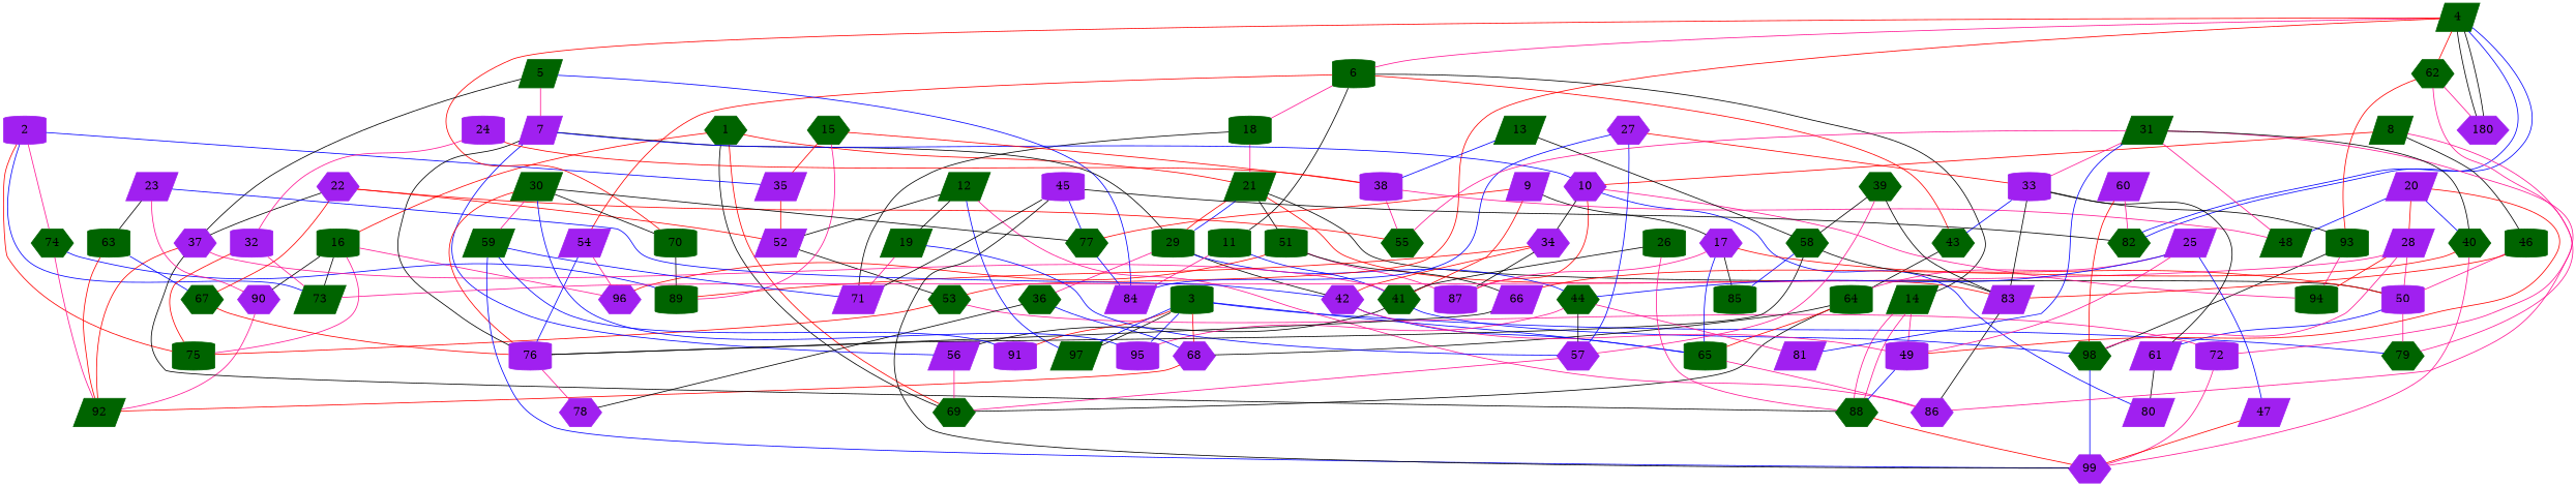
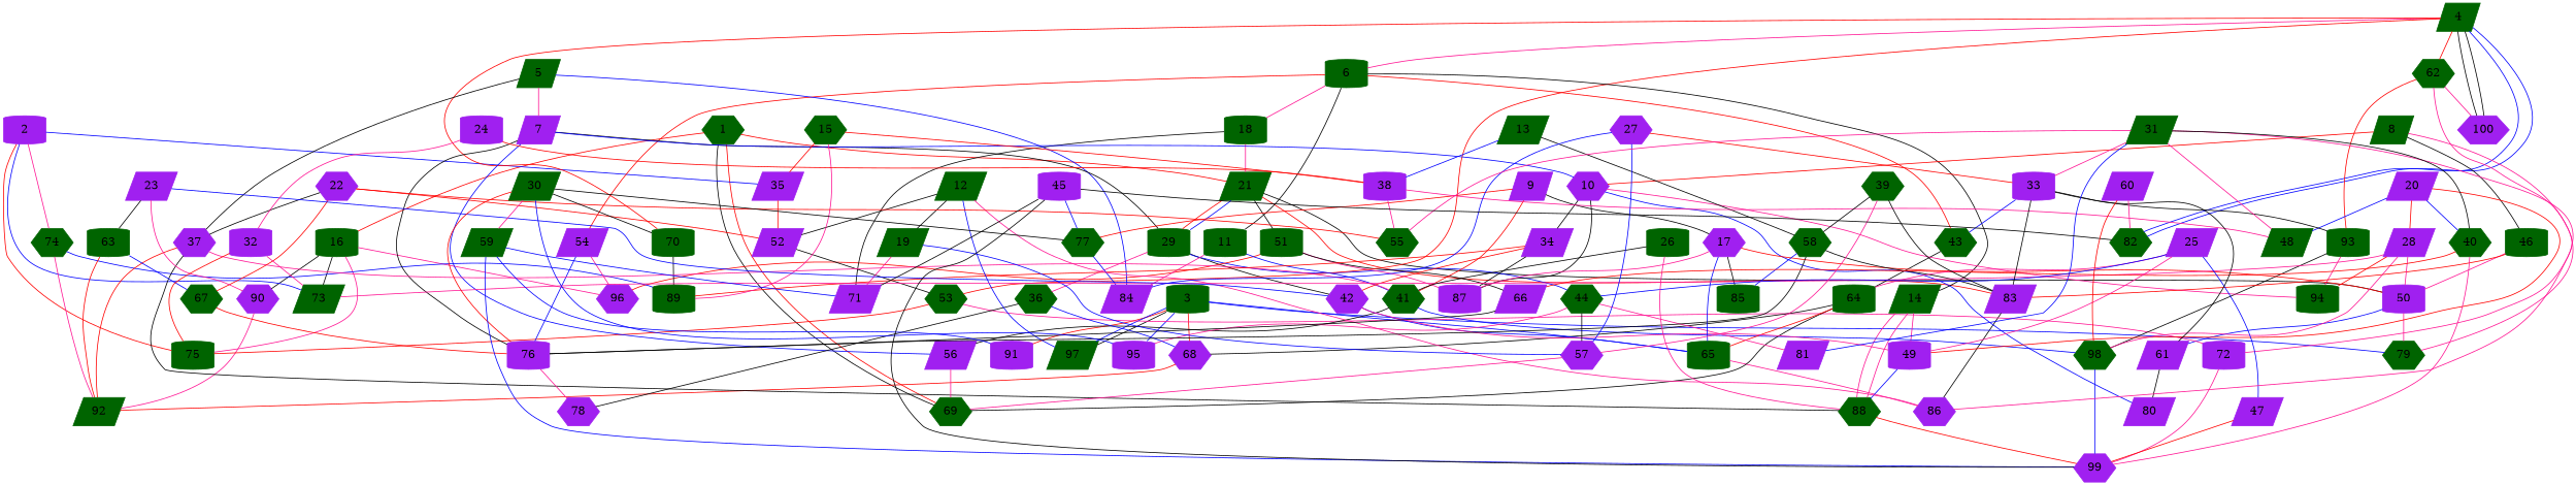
  graph {
    node [color=darkgreen shape=hexagon style=filled]
    edge [color=deeppink]
    16 [shape=cylinder]
    1
    21 [shape=parallelogram]
    69
    73 [shape=parallelogram]
    75 [shape=cylinder]
    90 [color=purple]
    96 [color=purple]
    29 [shape=cylinder]
    50 [color=purple shape=cylinder]
    51 [shape=cylinder]
    83 [color=purple shape=parallelogram]
    2 [color=purple shape=cylinder]
    35 [color=purple shape=parallelogram]
    74
    52 [color=purple shape=parallelogram]
    89 [shape=cylinder]
    92 [shape=parallelogram]
    3 [shape=cylinder]
    65 [shape=cylinder]
    68 [color=purple]
    79
    91 [color=purple shape=cylinder]
    95 [color=purple shape=cylinder]
    97 [shape=parallelogram]
    86 [color=purple]
    4 [shape=parallelogram]
    6 [shape=cylinder]
    53
    62
    70 [shape=cylinder]
    82
-   100 [color=purple label=180]
+   100 [color=purple]
    11 [shape=cylinder]
    14 [shape=parallelogram]
    18 [shape=cylinder]
    43
    54 [color=purple shape=parallelogram]
    72 [color=purple shape=cylinder]
    93 [shape=cylinder]
    5 [shape=parallelogram]
    7 [color=purple shape=parallelogram]
    37 [color=purple]
    84 [color=purple shape=parallelogram]
    10 [color=purple]
    56 [color=purple shape=parallelogram]
    76 [color=purple shape=cylinder]
    41
    88
    49 [color=purple shape=cylinder]
    71 [color=purple shape=parallelogram]
    64 [shape=cylinder]
-   34 [color=purple]
+   34 [color=purple shape=parallelogram]
    80 [color=purple shape=parallelogram]
    87 [color=purple shape=cylinder]
    94 [shape=cylinder]
    42 [color=purple]
    44
    36
    78 [color=purple]
    8 [shape=parallelogram]
    46 [shape=cylinder]
    9 [color=purple shape=parallelogram]
    17 [color=purple]
    77
    85 [shape=cylinder]
    98
    12 [shape=parallelogram]
    19 [shape=parallelogram]
    57 [color=purple]
    13 [shape=parallelogram]
    38 [color=purple shape=cylinder]
    58
    48 [shape=parallelogram]
    55
    99 [color=purple]
    15
    61 [color=purple shape=parallelogram]
    20 [color=purple shape=parallelogram]
    28 [color=purple shape=parallelogram]
    40
    66 [color=purple shape=parallelogram]
    22 [color=purple]
    67
    23 [color=purple shape=parallelogram]
    63 [shape=cylinder]
    24 [color=purple shape=cylinder]
    32 [color=purple shape=cylinder]
    25 [color=purple shape=parallelogram]
    47 [color=purple shape=parallelogram]
    81 [color=purple shape=parallelogram]
    26 [shape=cylinder]
    27 [color=purple]
    33 [color=purple shape=cylinder]
    30 [shape=parallelogram]
    59 [shape=parallelogram]
    31 [shape=parallelogram]
    39
    45 [color=purple shape=cylinder]
    60 [color=purple shape=parallelogram]
    16 -- 73 [color=black]
    16 -- 75
    16 -- 90 [color=black]
    16 -- 96
    1 -- 16 [color=red]
    1 -- 21 [color=red]
    1 -- 69 [color=black]
    1 -- 69 [color=red]
    21 -- 29 [color=red]
    21 -- 29 [color=blue]
    21 -- 50 [color=black]
    21 -- 51 [color=black]
    21 -- 83 [color=red]
    90 -- 92
    29 -- 42 [color=black]
    29 -- 44 [color=blue]
    29 -- 36
    50 -- 79
    50 -- 61 [color=blue]
    51 -- 96 [color=red]
    51 -- 87
    51 -- 66 [color=black]
    83 -- 86 [color=black]
    2 -- 73 [color=blue]
    2 -- 75 [color=red]
    2 -- 35 [color=blue]
    2 -- 74
    35 -- 52 [color=red]
    74 -- 89 [color=blue]
    74 -- 92
    52 -- 53 [color=black]
    3 -- 65 [color=blue]
    3 -- 68 [color=red]
    3 -- 79 [color=blue]
    3 -- 91 [color=red]
    3 -- 95 [color=blue]
    3 -- 97 [color=blue]
    3 -- 97 [color=black]
    65 -- 86
    68 -- 92 [color=red]
    4 -- 6
    4 -- 53 [color=red]
    4 -- 62 [color=red]
    4 -- 70 [color=red]
    4 -- 82 [color=blue]
    4 -- 82 [color=blue]
    4 -- 100 [color=black]
    4 -- 100 [color=black]
    6 -- 11 [color=black]
    6 -- 14 [color=black]
    6 -- 18
    6 -- 43 [color=red]
    6 -- 54 [color=red]
    53 -- 75 [color=red]
    53 -- 72
    62 -- 100
    62 -- 72
    62 -- 93 [color=red]
    70 -- 89 [color=black]
    11 -- 84
    11 -- 41 [color=blue]
    14 -- 88
    14 -- 88
    14 -- 49
    18 -- 21
    18 -- 71 [color=black]
    43 -- 64 [color=black]
    54 -- 96
    54 -- 76 [color=blue]
    72 -- 99
    93 -- 94
    93 -- 98 [color=black]
    5 -- 7
    5 -- 37 [color=black]
    5 -- 84 [color=blue]
    7 -- 29 [color=black]
    7 -- 10 [color=blue]
    7 -- 56 [color=blue]
    7 -- 76 [color=black]
    37 -- 92 [color=red]
    37 -- 41
    37 -- 88 [color=black]
    10 -- 34 [color=black]
    10 -- 80 [color=blue]
-   10 -- 87 [color=red]
+   10 -- 87 [color=black]
    10 -- 94
    56 -- 69
    76 -- 78
    41 -- 56 [color=black]
    41 -- 98 [color=blue]
    88 -- 99 [color=red]
    49 -- 88 [color=blue]
    64 -- 69 [color=black]
    64 -- 65 [color=red]
    64 -- 68 [color=black]
    34 -- 89 [color=red]
    34 -- 87 [color=black]
    34 -- 42 [color=red]
    42 -- 65 [color=blue]
    42 -- 49
    44 -- 95
    44 -- 57 [color=black]
    44 -- 81
    36 -- 68 [color=blue]
    36 -- 78 [color=black]
    8 -- 79
    8 -- 10 [color=red]
    8 -- 46 [color=black]
    46 -- 50
    46 -- 83 [color=red]
    9 -- 41 [color=red]
    9 -- 17 [color=black]
    9 -- 77 [color=red]
    17 -- 50 [color=red]
    17 -- 65 [color=blue]
    17 -- 87
    17 -- 85 [color=black]
    77 -- 84 [color=blue]
    98 -- 99 [color=blue]
    12 -- 52 [color=black]
    12 -- 97 [color=blue]
    12 -- 86
    12 -- 19 [color=black]
    19 -- 71
    19 -- 57 [color=blue]
    57 -- 69
    13 -- 38 [color=blue]
    13 -- 58 [color=black]
    38 -- 48
    38 -- 55
    58 -- 83 [color=black]
    58 -- 76 [color=black]
    58 -- 85 [color=blue]
    15 -- 35 [color=red]
    15 -- 89
    15 -- 38 [color=red]
    61 -- 80 [color=black]
    20 -- 49 [color=red]
    20 -- 48 [color=blue]
    20 -- 28 [color=red]
    20 -- 40 [color=blue]
    28 -- 73
    28 -- 50
    28 -- 94 [color=red]
    28 -- 98
    40 -- 99
    40 -- 66 [color=red]
    66 -- 76 [color=black]
    22 -- 52 [color=red]
    22 -- 37 [color=black]
    22 -- 55 [color=red]
    22 -- 67 [color=red]
    67 -- 76 [color=red]
    23 -- 90
    23 -- 42 [color=blue]
    23 -- 63 [color=black]
    63 -- 92 [color=red]
    63 -- 67 [color=blue]
    24 -- 38 [color=red]
    24 -- 32
    32 -- 73
    32 -- 75 [color=red]
    25 -- 49
    25 -- 64
    25 -- 44 [color=blue]
    25 -- 47 [color=blue]
    47 -- 99 [color=red]
    26 -- 41 [color=black]
    26 -- 88
    27 -- 84 [color=blue]
    27 -- 57 [color=blue]
    27 -- 33 [color=red]
    33 -- 83 [color=black]
    33 -- 43 [color=blue]
    33 -- 93 [color=black]
    33 -- 61 [color=black]
    30 -- 95 [color=blue]
    30 -- 70 [color=black]
    30 -- 76 [color=red]
    30 -- 77 [color=black]
    30 -- 59
    59 -- 91 [color=blue]
    59 -- 71 [color=blue]
    59 -- 99 [color=blue]
    31 -- 86
    31 -- 48
    31 -- 55
    31 -- 40 [color=black]
    31 -- 81 [color=blue]
    31 -- 33
    39 -- 83 [color=black]
    39 -- 57
    39 -- 58 [color=black]
    45 -- 82 [color=black]
    45 -- 71 [color=black]
    45 -- 77 [color=blue]
    45 -- 99 [color=black]
    60 -- 82
    60 -- 98 [color=red]
  }
